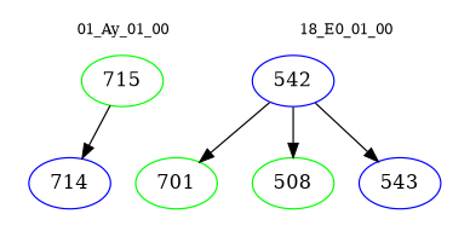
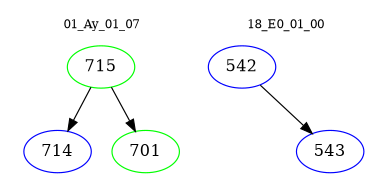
  digraph {
    node [color=green]
    edge [color=black]
    n1 [label=715]
    n2 [label=701]
    n3 [color=blue label=714]
    n4 [color=blue label=542]
-   n5 [label=508]
    n6 [color=blue label=543]
    subgraph cluster_1 {
      color=white
      fontsize=10
-     label="01_Ay_01_00"
+     label="01_Ay_01_07"
      n1
      n2
      n3
    }
    subgraph cluster_2 {
      color=white
      fontsize=10
      label="18_E0_01_00"
      n4
-     n5
      n6
    }
-   n4 -> n2
+   n1 -> n2
    n1 -> n3
-   n4 -> n5
    n4 -> n6
  }
